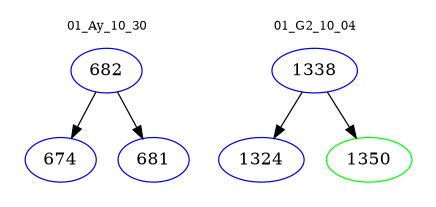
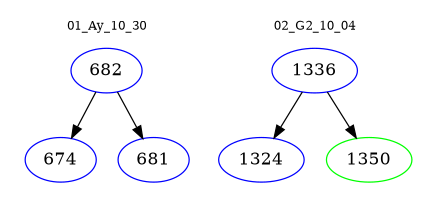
  digraph {
    node [color=blue]
    edge [color=black]
    n1 [label=682]
    n2 [label=674]
    n3 [label=681]
-   n4 [label=1338]
+   n4 [label=1336]
    n5 [label=1324]
    n6 [color=green label=1350]
    subgraph cluster_1 {
      color=white
      fontsize=10
      label="01_Ay_10_30"
      n1
      n2
      n3
    }
    subgraph cluster_2 {
      color=white
      fontsize=10
-     label="01_G2_10_04"
+     label="02_G2_10_04"
      n4
      n5
      n6
    }
    n1 -> n2
    n1 -> n3
    n4 -> n5
    n4 -> n6
  }
